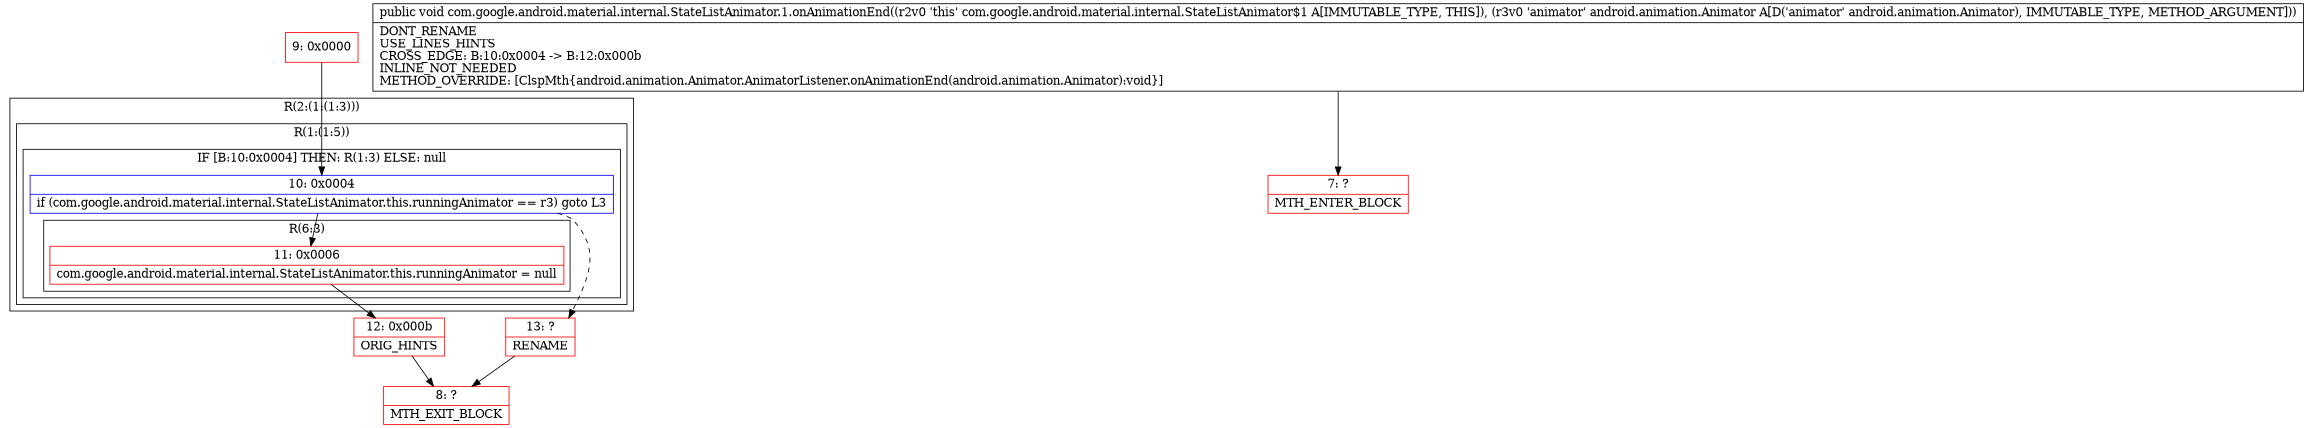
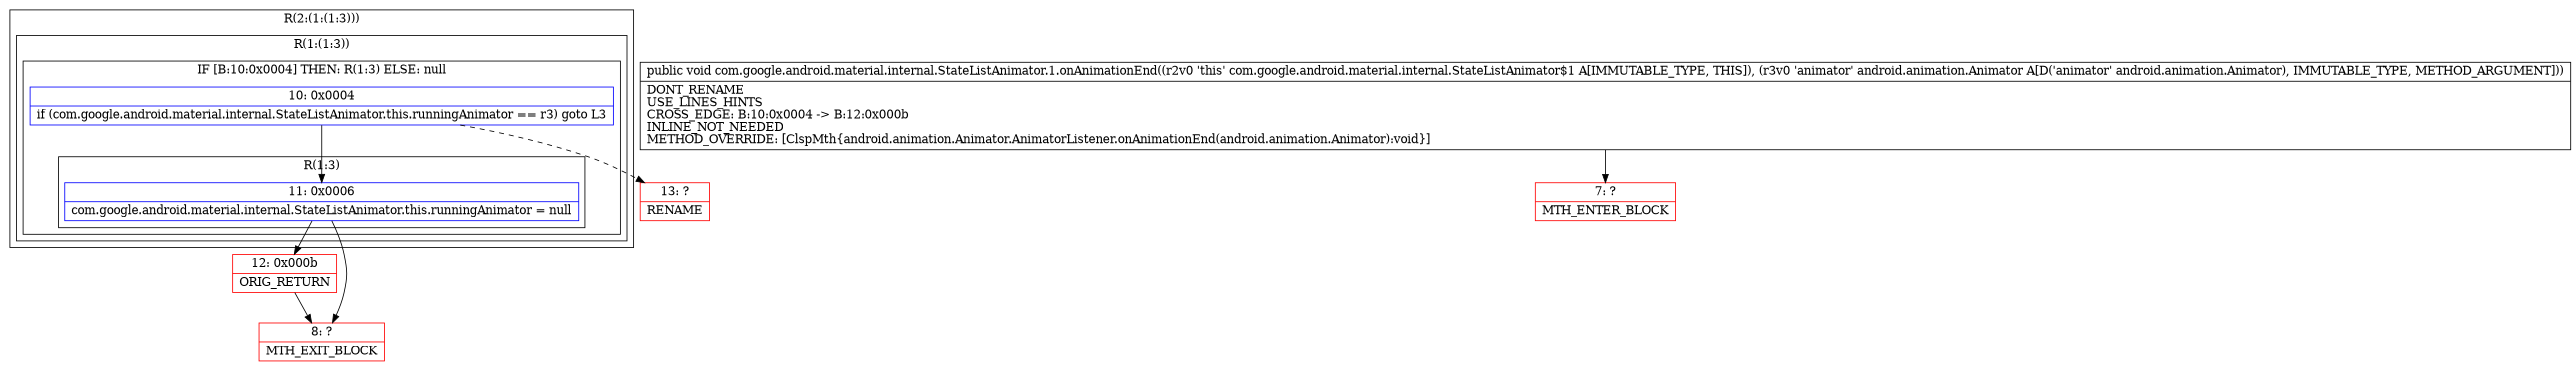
  digraph {
    node [color=red shape=record]
-   n1 [label="{11\:\ 0x0006|com.google.android.material.internal.StateListAnimator.this.runningAnimator = null\l}"]
+   n1 [color=blue label="{11\:\ 0x0006|com.google.android.material.internal.StateListAnimator.this.runningAnimator = null\l}"]
    n2 [color=blue label="{10\:\ 0x0004|if (com.google.android.material.internal.StateListAnimator.this.runningAnimator == r3) goto L3\l}"]
-   n3 [label="{12\:\ 0x000b|ORIG_HINTS\l}"]
+   n3 [label="{12\:\ 0x000b|ORIG_RETURN\l}"]
    n4 [label="{13\:\ ?|RENAME\l}"]
    n5 [label="{8\:\ ?|MTH_EXIT_BLOCK\l}"]
    n6 [label="{7\:\ ?|MTH_ENTER_BLOCK\l}"]
-   n7 [label="{9\:\ 0x0000}"]
    n8 [label="{public void com.google.android.material.internal.StateListAnimator.1.onAnimationEnd((r2v0 'this' com.google.android.material.internal.StateListAnimator$1 A[IMMUTABLE_TYPE, THIS]), (r3v0 'animator' android.animation.Animator A[D('animator' android.animation.Animator), IMMUTABLE_TYPE, METHOD_ARGUMENT]))  | DONT_RENAME\lUSE_LINES_HINTS\lCROSS_EDGE: B:10:0x0004 \-\> B:12:0x000b\lINLINE_NOT_NEEDED\lMETHOD_OVERRIDE: [ClspMth\{android.animation.Animator.AnimatorListener.onAnimationEnd(android.animation.Animator):void\}]\l}" color=""]
    subgraph cluster_1 {
      label="R(2:(1:(1:3)))"
      subgraph cluster_2 {
-       label="R(1:(1:5))"
+       label="R(1:(1:3))"
        subgraph cluster_3 {
          label="IF [B:10:0x0004] THEN: R(1:3) ELSE: null"
          n2
          subgraph cluster_4 {
-           label="R(6:3)"
+           label="R(1:3)"
            n1
          }
        }
      }
    }
    n1 -> n3
    n2 -> n1
    n2 -> n4 [style=dashed]
    n3 -> n5
-   n4 -> n5
-   n7 -> n2
+   n1 -> n5
    n8 -> n6
  }
